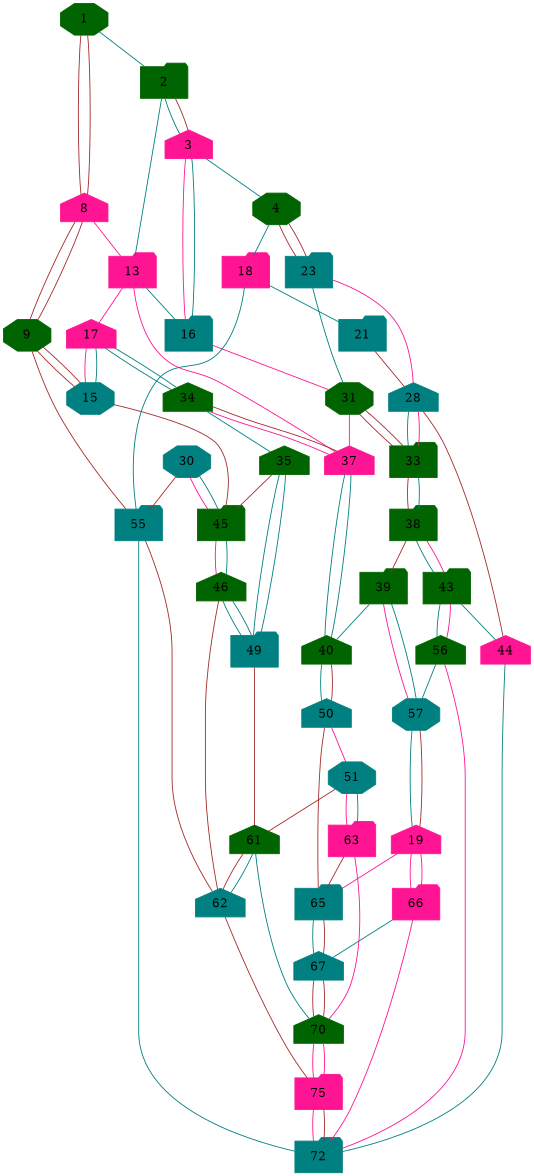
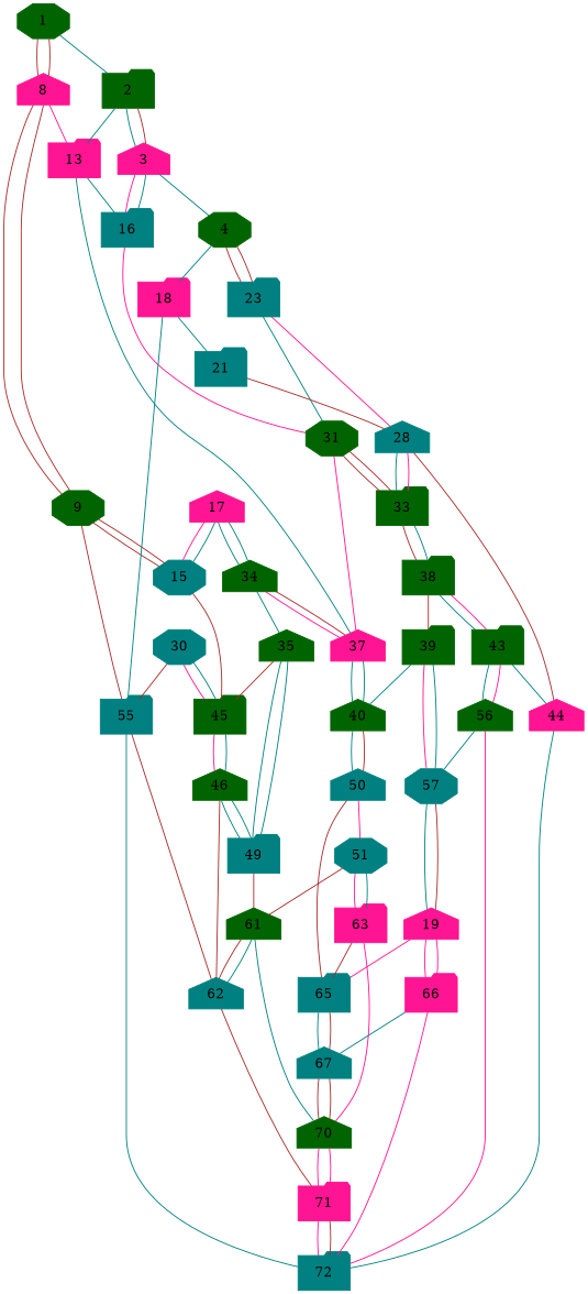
  graph {
    node [color=darkgreen shape=folder style=filled]
    edge [color=teal]
    1 [shape=octagon]
    2
    8 [color=deeppink shape=house]
    3 [color=deeppink shape=house]
    13 [color=deeppink super="+12"]
    9 [shape=octagon]
    4 [shape=octagon]
    16 [color=teal]
    n9 [color=deeppink label=17 shape=house]
    37 [color=deeppink shape=house super="+32"]
    18 [color=deeppink super="+17+6+5"]
    23 [color=teal]
    31 [shape=octagon super="+24"]
    55 [color=teal super="+48+10"]
    21 [color=teal super="+20"]
    28 [color=teal shape=house super="+27+22+25"]
    15 [color=teal shape=octagon]
    45 [super="+36+29"]
    72 [color=teal super="+69+68"]
    62 [color=teal shape=house super="+47"]
    34 [shape=house]
    40 [shape=house]
    35 [shape=house]
    46 [shape=house]
    33
    44 [color=deeppink shape=house super="+26+41+42"]
    38
    30 [color=teal shape=octagon]
    39
    43
    49 [color=teal]
    61 [shape=house super="+52"]
    50 [color=teal shape=house]
    57 [color=teal shape=octagon]
    56 [shape=house]
    n36 [color=deeppink label=19 shape=house]
    51 [color=teal shape=octagon]
    65 [color=teal super="+60"]
-   71 [color=deeppink label=75]
+   71 [color=deeppink]
    70 [shape=house super="+64"]
    63 [color=deeppink]
    67 [color=teal shape=house]
    66 [color=deeppink]
    1 -- 2
    1 -- 8 [color=brown]
    1 -- 8 [color=brown]
    2 -- 3
    2 -- 3 [color=brown]
    2 -- 13
    8 -- 13 [color=deeppink]
    8 -- 9 [color=brown]
    8 -- 9 [color=brown]
    3 -- 4
    3 -- 16 [color=deeppink]
    3 -- 16
    13 -- 16
-   13 -- n9 [color=deeppink]
-   13 -- 37 [color=deeppink]
+   13 -- 37
    9 -- 55 [color=brown]
    9 -- 15 [color=brown]
    9 -- 15 [color=brown]
    4 -- 18
    4 -- 23 [color=brown]
    4 -- 23 [color=brown]
    16 -- 31 [color=deeppink]
    n9 -- 15 [color=deeppink]
    n9 -- 15
    n9 -- 34
    n9 -- 34
    37 -- 40
    37 -- 40
    18 -- 55 [weight=3]
    18 -- 21 [weight=2]
    23 -- 31
    23 -- 28 [color=deeppink]
    31 -- 37 [color=deeppink]
    31 -- 33 [color=brown]
    31 -- 33 [color=brown]
    55 -- 72 [weight=3]
    55 -- 62 [color=brown]
    21 -- 28 [color=brown weight=2]
    28 -- 33
    28 -- 33 [color=deeppink]
    28 -- 44 [color=brown weight=2]
    15 -- 45 [color=brown]
    45 -- 46 [color=deeppink]
    45 -- 46
    62 -- 71 [color=brown]
    34 -- 37 [color=deeppink]
    34 -- 37 [color=brown]
    34 -- 35
    40 -- 50
    40 -- 50 [color=brown]
    35 -- 45 [color=brown]
    35 -- 49
    35 -- 49
    46 -- 62 [color=brown]
    46 -- 49
    46 -- 49
    33 -- 38 [color=brown]
    33 -- 38
    44 -- 72 [weight=2]
    38 -- 39 [color=brown]
    38 -- 43
    38 -- 43 [color=deeppink]
    30 -- 55 [color=brown]
    30 -- 45 [color=deeppink weight=2]
    30 -- 45
    39 -- 40
    39 -- 57 [color=deeppink]
    39 -- 57
    43 -- 44
    43 -- 56
    43 -- 56 [color=deeppink]
    49 -- 61 [color=brown]
    61 -- 62 [color=brown]
    61 -- 62
    61 -- 70
    50 -- 51 [color=deeppink]
    50 -- 65 [color=brown]
    57 -- n36
    57 -- n36 [color=brown]
    56 -- 72 [color=deeppink]
    56 -- 57
    n36 -- 65 [color=deeppink]
    n36 -- 66 [color=deeppink]
    n36 -- 66 [color=deeppink]
    51 -- 61 [color=brown]
    51 -- 63 [color=deeppink]
    51 -- 63
    65 -- 67
    65 -- 67 [color=brown]
    71 -- 72 [color=deeppink]
    71 -- 72 [color=brown]
    70 -- 71 [color=deeppink]
    70 -- 71 [color=deeppink]
    63 -- 65 [color=brown]
    63 -- 70 [color=deeppink]
    67 -- 70 [color=brown]
    67 -- 70 [color=brown]
    66 -- 72 [color=deeppink]
    66 -- 67
  }
